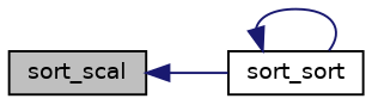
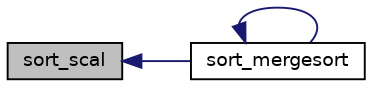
  digraph {
    rankdir=LR
    node [color=black fontname=Helvetica fontsize=10 shape=record style=filled]
    edge [color=midnightblue dir=back fontname=Helvetica fontsize=10 labelfontname=Helvetica labelfontsize=10 style=solid]
    n1 [fillcolor=grey75 fontcolor=black height=0.2 label=sort_scal width=0.4]
-   n2 [fillcolor=white height=0.2 label=sort_sort width=0.4]
+   n2 [fillcolor=white height=0.2 label=sort_mergesort width=0.4]
    n1 -> n2
    n2 -> n2
  }
